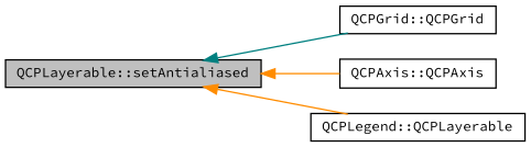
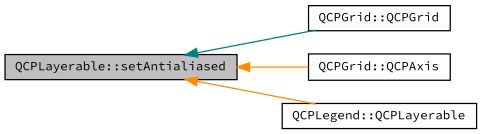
  digraph {
    fontname="Source Code Pro"
    rankdir=LR
    node [color=black fillcolor=white fontname="Source Code Pro" fontsize=10 shape=record style=filled]
    edge [color=darkorange dir=back fontname="Source Code Pro" fontsize=10 labelfontname=Helvetica labelfontsize=10 style=solid]
    n1 [fillcolor=grey75 fontcolor=black height=0.2 label="QCPLayerable::setAntialiased" width=0.4]
    n2 [height=0.2 label="QCPGrid::QCPGrid" width=0.4]
-   n3 [height=0.2 label="QCPAxis::QCPAxis" width=0.4]
+   n3 [height=0.2 label="QCPGrid::QCPAxis" width=0.4]
    n4 [height=0.2 label="QCPLegend::QCPLayerable" width=0.4]
    n1 -> n2 [color=teal]
    n1 -> n3
    n1 -> n4
  }
